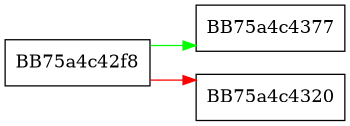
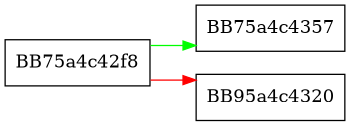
  digraph {
    rankdir=LR
    splines=ortho
    node [shape=box]
    BB75a4c42f8
-   BB75a4c4357 [label=BB75a4c4377]
-   BB75a4c4320
+   BB75a4c4357
+   BB75a4c4320 [label=BB95a4c4320]
    BB75a4c42f8 -> BB75a4c4357 [color=green]
    BB75a4c42f8 -> BB75a4c4320 [color=red]
  }
